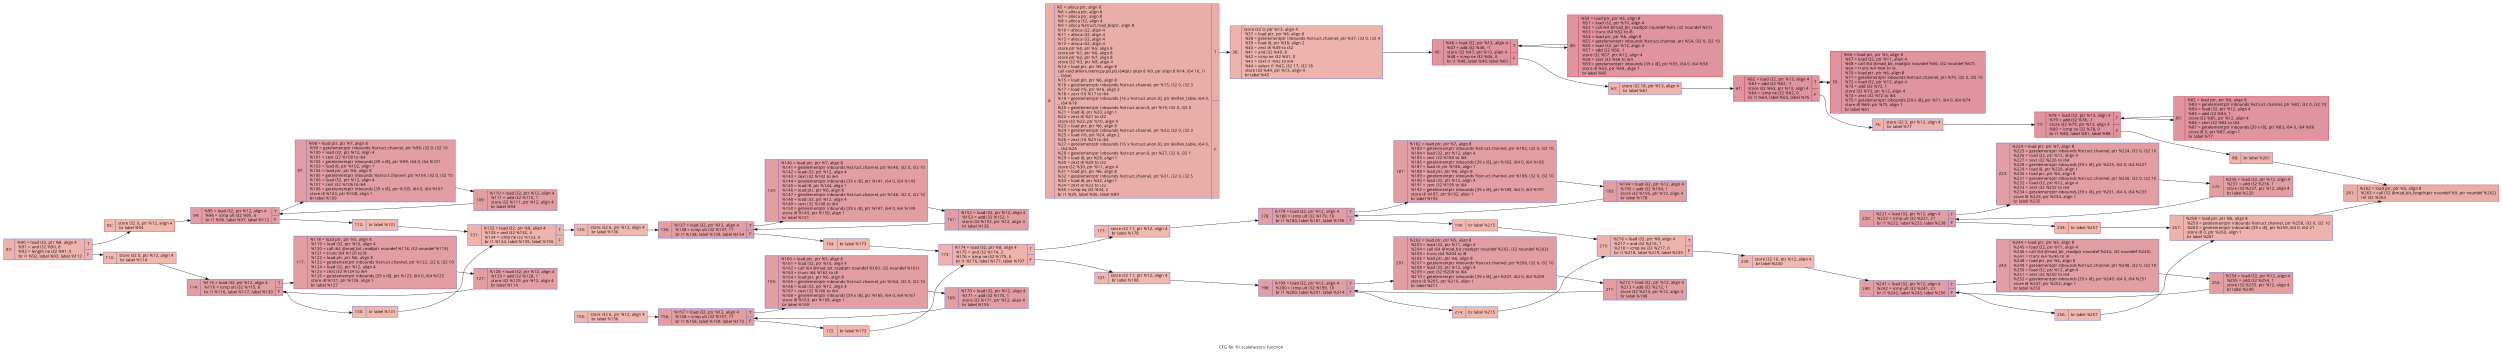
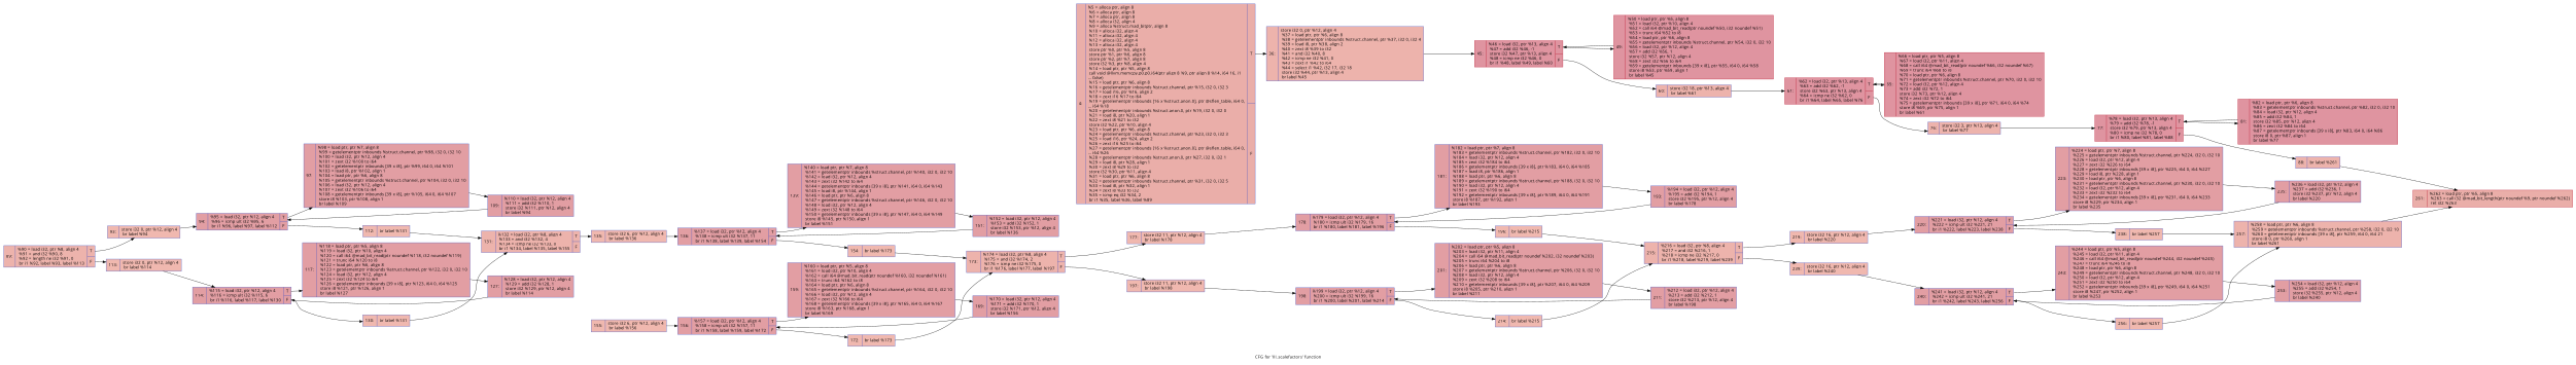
  digraph {
    fontname="Open Sans"
    label="CFG for 'III_scalefactors' function"
    rankdir=LR
    node [color="#3d50c3ff" fillcolor="#be242e70" fontname="Open Sans" shape=record style=filled]
    edge [fontname="Open Sans"]
    n1 [fillcolor="#d0473d70" label="{4:\l|  %5 = alloca ptr, align 8\l  %6 = alloca ptr, align 8\l  %7 = alloca ptr, align 8\l  %8 = alloca i32, align 4\l  %9 = alloca %struct.mad_bitptr, align 8\l  %10 = alloca i32, align 4\l  %11 = alloca i32, align 4\l  %12 = alloca i32, align 4\l  %13 = alloca i32, align 4\l  store ptr %0, ptr %5, align 8\l  store ptr %1, ptr %6, align 8\l  store ptr %2, ptr %7, align 8\l  store i32 %3, ptr %8, align 4\l  %14 = load ptr, ptr %5, align 8\l  call void @llvm.memcpy.p0.p0.i64(ptr align 8 %9, ptr align 8 %14, i64 16, i1\l... false)\l  %15 = load ptr, ptr %6, align 8\l  %16 = getelementptr inbounds %struct.channel, ptr %15, i32 0, i32 3\l  %17 = load i16, ptr %16, align 2\l  %18 = zext i16 %17 to i64\l  %19 = getelementptr inbounds [16 x %struct.anon.0], ptr @sflen_table, i64 0,\l... i64 %18\l  %20 = getelementptr inbounds %struct.anon.0, ptr %19, i32 0, i32 0\l  %21 = load i8, ptr %20, align 1\l  %22 = zext i8 %21 to i32\l  store i32 %22, ptr %10, align 4\l  %23 = load ptr, ptr %6, align 8\l  %24 = getelementptr inbounds %struct.channel, ptr %23, i32 0, i32 3\l  %25 = load i16, ptr %24, align 2\l  %26 = zext i16 %25 to i64\l  %27 = getelementptr inbounds [16 x %struct.anon.0], ptr @sflen_table, i64 0,\l... i64 %26\l  %28 = getelementptr inbounds %struct.anon.0, ptr %27, i32 0, i32 1\l  %29 = load i8, ptr %28, align 1\l  %30 = zext i8 %29 to i32\l  store i32 %30, ptr %11, align 4\l  %31 = load ptr, ptr %6, align 8\l  %32 = getelementptr inbounds %struct.channel, ptr %31, i32 0, i32 5\l  %33 = load i8, ptr %32, align 1\l  %34 = zext i8 %33 to i32\l  %35 = icmp eq i32 %34, 2\l  br i1 %35, label %36, label %89\l|{<s0>T|<s1>F}}"]
    n2 [fillcolor="#d6524470" label="{36:\l|  store i32 0, ptr %12, align 4\l  %37 = load ptr, ptr %6, align 8\l  %38 = getelementptr inbounds %struct.channel, ptr %37, i32 0, i32 4\l  %39 = load i8, ptr %38, align 2\l  %40 = zext i8 %39 to i32\l  %41 = and i32 %40, 8\l  %42 = icmp ne i32 %41, 0\l  %43 = zext i1 %42 to i64\l  %44 = select i1 %42, i32 17, i32 18\l  store i32 %44, ptr %13, align 4\l  br label %45\l}"]
    n3 [color="#b70d28ff" fillcolor="#b70d2870" label="{45:\l|  %46 = load i32, ptr %13, align 4\l  %47 = add i32 %46, -1\l  store i32 %47, ptr %13, align 4\l  %48 = icmp ne i32 %46, 0\l  br i1 %48, label %49, label %60\l|{<s0>T|<s1>F}}"]
    n4 [fillcolor="#d6524470" label="{89:\l|  %90 = load i32, ptr %8, align 4\l  %91 = and i32 %90, 8\l  %92 = length ne i32 %91, 0\l  br i1 %92, label %93, label %113\l|{<s0>T|<s1>F}}"]
-   n5 [color="#b70d28ff" fillcolor="#dc5d4a70" label="{93:\l|  store i32 0, ptr %12, align 4\l  br label %94\l}"]
+   n5 [fillcolor="#dc5d4a70" label="{93:\l|  store i32 0, ptr %12, align 4\l  br label %94\l}"]
    n6 [fillcolor="#dc5d4a70" label="{113:\l|  store i32 0, ptr %12, align 4\l  br label %114\l}"]
    n7 [color="#b70d28ff" fillcolor="#b70d2870" label="{49:\l|  %50 = load ptr, ptr %5, align 8\l  %51 = load i32, ptr %10, align 4\l  %52 = call i64 @mad_bit_read(ptr noundef %50, i32 noundef %51)\l  %53 = trunc i64 %52 to i8\l  %54 = load ptr, ptr %6, align 8\l  %55 = getelementptr inbounds %struct.channel, ptr %54, i32 0, i32 10\l  %56 = load i32, ptr %12, align 4\l  %57 = add i32 %56, 1\l  store i32 %57, ptr %12, align 4\l  %58 = zext i32 %56 to i64\l  %59 = getelementptr inbounds [39 x i8], ptr %55, i64 0, i64 %58\l  store i8 %53, ptr %59, align 1\l  br label %45\l}"]
    n8 [fillcolor="#d6524470" label="{60:\l|  store i32 18, ptr %13, align 4\l  br label %61\l}"]
    n9 [label="{94:\l|  %95 = load i32, ptr %12, align 4\l  %96 = icmp ult i32 %95, 6\l  br i1 %96, label %97, label %112\l|{<s0>T|<s1>F}}"]
    n10 [label="{114:\l|  %115 = load i32, ptr %12, align 4\l  %116 = icmp ult i32 %115, 6\l  br i1 %116, label %117, label %130\l|{<s0>T|<s1>F}}"]
    n11 [color="#b70d28ff" fillcolor="#b70d2870" label="{61:\l|  %62 = load i32, ptr %13, align 4\l  %63 = add i32 %62, -1\l  store i32 %63, ptr %13, align 4\l  %64 = icmp ne i32 %62, 0\l  br i1 %64, label %65, label %76\l|{<s0>T|<s1>F}}"]
    n12 [color="#b70d28ff" fillcolor="#b70d2870" label="{65:\l|  %66 = load ptr, ptr %5, align 8\l  %67 = load i32, ptr %11, align 4\l  %68 = call i64 @mad_bit_read(ptr noundef %66, i32 noundef %67)\l  %69 = trunc i64 %68 to i8\l  %70 = load ptr, ptr %6, align 8\l  %71 = getelementptr inbounds %struct.channel, ptr %70, i32 0, i32 10\l  %72 = load i32, ptr %12, align 4\l  %73 = add i32 %72, 1\l  store i32 %73, ptr %12, align 4\l  %74 = zext i32 %72 to i64\l  %75 = getelementptr inbounds [39 x i8], ptr %71, i64 0, i64 %74\l  store i8 %69, ptr %75, align 1\l  br label %61\l}"]
    n13 [fillcolor="#d6524470" label="{76:\l|  store i32 3, ptr %13, align 4\l  br label %77\l}"]
    n14 [color="#b70d28ff" fillcolor="#b70d2870" label="{77:\l|  %78 = load i32, ptr %13, align 4\l  %79 = add i32 %78, -1\l  store i32 %79, ptr %13, align 4\l  %80 = icmp ne i32 %78, 0\l  br i1 %80, label %81, label %88\l|{<s0>T|<s1>F}}"]
    n15 [color="#b70d28ff" fillcolor="#b70d2870" label="{81:\l|  %82 = load ptr, ptr %6, align 8\l  %83 = getelementptr inbounds %struct.channel, ptr %82, i32 0, i32 10\l  %84 = load i32, ptr %12, align 4\l  %85 = add i32 %84, 1\l  store i32 %85, ptr %12, align 4\l  %86 = zext i32 %84 to i64\l  %87 = getelementptr inbounds [39 x i8], ptr %83, i64 0, i64 %86\l  store i8 0, ptr %87, align 1\l  br label %77\l}"]
    n16 [fillcolor="#d6524470" label="{88:\l|  br label %261\l}"]
    n17 [color="#b70d28ff" fillcolor="#d0473d70" label="{261:\l|  %262 = load ptr, ptr %5, align 8\l  %263 = call i32 @mad_bit_length(ptr noundef %9, ptr noundef %262)\l  ret i32 %263\l}"]
    n18 [label="{97:\l|  %98 = load ptr, ptr %7, align 8\l  %99 = getelementptr inbounds %struct.channel, ptr %98, i32 0, i32 10\l  %100 = load i32, ptr %12, align 4\l  %101 = zext i32 %100 to i64\l  %102 = getelementptr inbounds [39 x i8], ptr %99, i64 0, i64 %101\l  %103 = load i8, ptr %102, align 1\l  %104 = load ptr, ptr %6, align 8\l  %105 = getelementptr inbounds %struct.channel, ptr %104, i32 0, i32 10\l  %106 = load i32, ptr %12, align 4\l  %107 = zext i32 %106 to i64\l  %108 = getelementptr inbounds [39 x i8], ptr %105, i64 0, i64 %107\l  store i8 %103, ptr %108, align 1\l  br label %109\l}"]
    n19 [fillcolor="#dc5d4a70" label="{112:\l|  br label %131\l}"]
    n20 [label="{117:\l|  %118 = load ptr, ptr %5, align 8\l  %119 = load i32, ptr %10, align 4\l  %120 = call i64 @mad_bit_read(ptr noundef %118, i32 noundef %119)\l  %121 = trunc i64 %120 to i8\l  %122 = load ptr, ptr %6, align 8\l  %123 = getelementptr inbounds %struct.channel, ptr %122, i32 0, i32 10\l  %124 = load i32, ptr %12, align 4\l  %125 = zext i32 %124 to i64\l  %126 = getelementptr inbounds [39 x i8], ptr %123, i64 0, i64 %125\l  store i8 %121, ptr %126, align 1\l  br label %127\l}"]
    n21 [fillcolor="#dc5d4a70" label="{130:\l|  br label %131\l}"]
    n22 [label="{109:\l|  %110 = load i32, ptr %12, align 4\l  %111 = add i32 %110, 1\l  store i32 %111, ptr %12, align 4\l  br label %94\l}"]
    n23 [fillcolor="#d6524470" label="{131:\l|  %132 = load i32, ptr %8, align 4\l  %133 = and i32 %132, 4\l  %134 = icmp ne i32 %133, 0\l  br i1 %134, label %135, label %155\l|{<s0>T|<s1>F}}"]
    n24 [fillcolor="#dc5d4a70" label="{135:\l|  store i32 6, ptr %12, align 4\l  br label %136\l}"]
    n25 [label="{136:\l|  %137 = load i32, ptr %12, align 4\l  %138 = icmp ult i32 %137, 11\l  br i1 %138, label %139, label %154\l|{<s0>T|<s1>F}}"]
    n26 [fillcolor="#dc5d4a70" label="{155:\l|  store i32 6, ptr %12, align 4\l  br label %156\l}"]
    n27 [label="{156:\l|  %157 = load i32, ptr %12, align 4\l  %158 = icmp ult i32 %157, 11\l  br i1 %158, label %159, label %172\l|{<s0>T|<s1>F}}"]
    n28 [label="{127:\l|  %128 = load i32, ptr %12, align 4\l  %129 = add i32 %128, 1\l  store i32 %129, ptr %12, align 4\l  br label %114\l}"]
    n29 [label="{139:\l|  %140 = load ptr, ptr %7, align 8\l  %141 = getelementptr inbounds %struct.channel, ptr %140, i32 0, i32 10\l  %142 = load i32, ptr %12, align 4\l  %143 = zext i32 %142 to i64\l  %144 = getelementptr inbounds [39 x i8], ptr %141, i64 0, i64 %143\l  %145 = load i8, ptr %144, align 1\l  %146 = load ptr, ptr %6, align 8\l  %147 = getelementptr inbounds %struct.channel, ptr %146, i32 0, i32 10\l  %148 = load i32, ptr %12, align 4\l  %149 = zext i32 %148 to i64\l  %150 = getelementptr inbounds [39 x i8], ptr %147, i64 0, i64 %149\l  store i8 %145, ptr %150, align 1\l  br label %151\l}"]
    n30 [fillcolor="#dc5d4a70" label="{154:\l|  br label %173\l}"]
    n31 [label="{159:\l|  %160 = load ptr, ptr %5, align 8\l  %161 = load i32, ptr %10, align 4\l  %162 = call i64 @mad_bit_read(ptr noundef %160, i32 noundef %161)\l  %163 = trunc i64 %162 to i8\l  %164 = load ptr, ptr %6, align 8\l  %165 = getelementptr inbounds %struct.channel, ptr %164, i32 0, i32 10\l  %166 = load i32, ptr %12, align 4\l  %167 = zext i32 %166 to i64\l  %168 = getelementptr inbounds [39 x i8], ptr %165, i64 0, i64 %167\l  store i8 %163, ptr %168, align 1\l  br label %169\l}"]
    n32 [fillcolor="#dc5d4a70" label="{172:\l|  br label %173\l}"]
    n33 [label="{151:\l|  %152 = load i32, ptr %12, align 4\l  %153 = add i32 %152, 1\l  store i32 %153, ptr %12, align 4\l  br label %136\l}"]
    n34 [fillcolor="#d6524470" label="{173:\l|  %174 = load i32, ptr %8, align 4\l  %175 = and i32 %174, 2\l  %176 = icmp ne i32 %175, 0\l  br i1 %176, label %177, label %197\l|{<s0>T|<s1>F}}"]
    n35 [fillcolor="#dc5d4a70" label="{177:\l|  store i32 11, ptr %12, align 4\l  br label %178\l}"]
    n36 [fillcolor="#dc5d4a70" label="{197:\l|  store i32 11, ptr %12, align 4\l  br label %198\l}"]
    n37 [label="{178:\l|  %179 = load i32, ptr %12, align 4\l  %180 = icmp ult i32 %179, 16\l  br i1 %180, label %181, label %196\l|{<s0>T|<s1>F}}"]
    n38 [label="{198:\l|  %199 = load i32, ptr %12, align 4\l  %200 = icmp ult i32 %199, 16\l  br i1 %200, label %201, label %214\l|{<s0>T|<s1>F}}"]
    n39 [label="{169:\l|  %170 = load i32, ptr %12, align 4\l  %171 = add i32 %170, 1\l  store i32 %171, ptr %12, align 4\l  br label %156\l}"]
    n40 [label="{181:\l|  %182 = load ptr, ptr %7, align 8\l  %183 = getelementptr inbounds %struct.channel, ptr %182, i32 0, i32 10\l  %184 = load i32, ptr %12, align 4\l  %185 = zext i32 %184 to i64\l  %186 = getelementptr inbounds [39 x i8], ptr %183, i64 0, i64 %185\l  %187 = load i8, ptr %186, align 1\l  %188 = load ptr, ptr %6, align 8\l  %189 = getelementptr inbounds %struct.channel, ptr %188, i32 0, i32 10\l  %190 = load i32, ptr %12, align 4\l  %191 = zext i32 %190 to i64\l  %192 = getelementptr inbounds [39 x i8], ptr %189, i64 0, i64 %191\l  store i8 %187, ptr %192, align 1\l  br label %193\l}"]
    n41 [fillcolor="#dc5d4a70" label="{196:\l|  br label %215\l}"]
    n42 [label="{201:\l|  %202 = load ptr, ptr %5, align 8\l  %203 = load i32, ptr %11, align 4\l  %204 = call i64 @mad_bit_read(ptr noundef %202, i32 noundef %203)\l  %205 = trunc i64 %204 to i8\l  %206 = load ptr, ptr %6, align 8\l  %207 = getelementptr inbounds %struct.channel, ptr %206, i32 0, i32 10\l  %208 = load i32, ptr %12, align 4\l  %209 = zext i32 %208 to i64\l  %210 = getelementptr inbounds [39 x i8], ptr %207, i64 0, i64 %209\l  store i8 %205, ptr %210, align 1\l  br label %211\l}"]
    n43 [fillcolor="#dc5d4a70" label="{214:\l|  br label %215\l}"]
    n44 [label="{193:\l|  %194 = load i32, ptr %12, align 4\l  %195 = add i32 %194, 1\l  store i32 %195, ptr %12, align 4\l  br label %178\l}"]
    n45 [fillcolor="#d6524470" label="{215:\l|  %216 = load i32, ptr %8, align 4\l  %217 = and i32 %216, 1\l  %218 = icmp ne i32 %217, 0\l  br i1 %218, label %219, label %239\l|{<s0>T|<s1>F}}"]
+   n46 [fillcolor="#dc5d4a70" label="{219:\l|  store i32 16, ptr %12, align 4\l  br label %220\l}"]
    n47 [fillcolor="#dc5d4a70" label="{239:\l|  store i32 16, ptr %12, align 4\l  br label %240\l}"]
    n48 [label="{220:\l|  %221 = load i32, ptr %12, align 4\l  %222 = icmp ult i32 %221, 21\l  br i1 %222, label %223, label %238\l|{<s0>T|<s1>F}}"]
    n49 [label="{240:\l|  %241 = load i32, ptr %12, align 4\l  %242 = icmp ult i32 %241, 21\l  br i1 %242, label %243, label %256\l|{<s0>T|<s1>F}}"]
    n50 [label="{211:\l|  %212 = load i32, ptr %12, align 4\l  %213 = add i32 %212, 1\l  store i32 %213, ptr %12, align 4\l  br label %198\l}"]
    n51 [label="{223:\l|  %224 = load ptr, ptr %7, align 8\l  %225 = getelementptr inbounds %struct.channel, ptr %224, i32 0, i32 10\l  %226 = load i32, ptr %12, align 4\l  %227 = zext i32 %226 to i64\l  %228 = getelementptr inbounds [39 x i8], ptr %225, i64 0, i64 %227\l  %229 = load i8, ptr %228, align 1\l  %230 = load ptr, ptr %6, align 8\l  %231 = getelementptr inbounds %struct.channel, ptr %230, i32 0, i32 10\l  %232 = load i32, ptr %12, align 4\l  %233 = zext i32 %232 to i64\l  %234 = getelementptr inbounds [39 x i8], ptr %231, i64 0, i64 %233\l  store i8 %229, ptr %234, align 1\l  br label %235\l}"]
-   n52 [color="#b70d28ff" fillcolor="#dc5d4a70" label="{238:\l|  br label %257\l}"]
+   n52 [fillcolor="#dc5d4a70" label="{238:\l|  br label %257\l}"]
    n53 [label="{243:\l|  %244 = load ptr, ptr %5, align 8\l  %245 = load i32, ptr %11, align 4\l  %246 = call i64 @mad_bit_read(ptr noundef %244, i32 noundef %245)\l  %247 = trunc i64 %246 to i8\l  %248 = load ptr, ptr %6, align 8\l  %249 = getelementptr inbounds %struct.channel, ptr %248, i32 0, i32 10\l  %250 = load i32, ptr %12, align 4\l  %251 = zext i32 %250 to i64\l  %252 = getelementptr inbounds [39 x i8], ptr %249, i64 0, i64 %251\l  store i8 %247, ptr %252, align 1\l  br label %253\l}"]
    n54 [fillcolor="#dc5d4a70" label="{256:\l|  br label %257\l}"]
    n55 [label="{235:\l|  %236 = load i32, ptr %12, align 4\l  %237 = add i32 %236, 1\l  store i32 %237, ptr %12, align 4\l  br label %220\l}"]
    n56 [fillcolor="#d6524470" label="{257:\l|  %258 = load ptr, ptr %6, align 8\l  %259 = getelementptr inbounds %struct.channel, ptr %258, i32 0, i32 10\l  %260 = getelementptr inbounds [39 x i8], ptr %259, i64 0, i64 21\l  store i8 0, ptr %260, align 1\l  br label %261\l}"]
    n57 [label="{253:\l|  %254 = load i32, ptr %12, align 4\l  %255 = add i32 %254, 1\l  store i32 %255, ptr %12, align 4\l  br label %240\l}"]
    n1 -> n2 [tailport=s0]
    n2 -> n3
    n3 -> n7 [tailport=s0]
    n3 -> n8 [tailport=s1]
    n4 -> n5 [tailport=s0]
    n4 -> n6 [tailport=s1]
    n5 -> n9
    n6 -> n10
    n7 -> n3
    n8 -> n11
    n9 -> n18 [tailport=s0]
    n9 -> n19 [tailport=s1]
    n10 -> n20 [tailport=s0]
    n10 -> n21 [tailport=s1]
    n11 -> n12 [tailport=s0]
    n11 -> n13 [tailport=s1]
    n12 -> n11
    n13 -> n14
    n14 -> n15 [tailport=s0]
    n14 -> n16 [tailport=s1]
    n15 -> n14
    n16 -> n17
    n18 -> n22
    n19 -> n23
    n20 -> n28
    n21 -> n23
    n22 -> n9
    n23 -> n24 [tailport=s0]
    n24 -> n25
    n25 -> n29 [tailport=s0]
    n25 -> n30 [tailport=s1]
    n26 -> n27
    n27 -> n31 [tailport=s0]
    n27 -> n32 [tailport=s1]
    n28 -> n10
    n29 -> n33
    n30 -> n34
    n31 -> n39
    n32 -> n34
    n33 -> n25
    n34 -> n35 [tailport=s0]
    n34 -> n36 [tailport=s1]
    n35 -> n37
    n36 -> n38
    n37 -> n40 [tailport=s0]
    n37 -> n41 [tailport=s1]
    n38 -> n42 [tailport=s0]
    n38 -> n43 [tailport=s1]
    n39 -> n27
    n40 -> n44
    n41 -> n45
    n42 -> n50
    n43 -> n45
    n44 -> n37
+   n45 -> n46 [tailport=s0]
    n45 -> n47 [tailport=s1]
+   n46 -> n48
    n47 -> n49
    n48 -> n51 [tailport=s0]
    n48 -> n52 [tailport=s1]
    n49 -> n53 [tailport=s0]
    n49 -> n54 [tailport=s1]
    n50 -> n38
    n51 -> n55
    n52 -> n56
    n53 -> n57
    n54 -> n56
    n55 -> n48
    n56 -> n17
    n57 -> n49
  }
